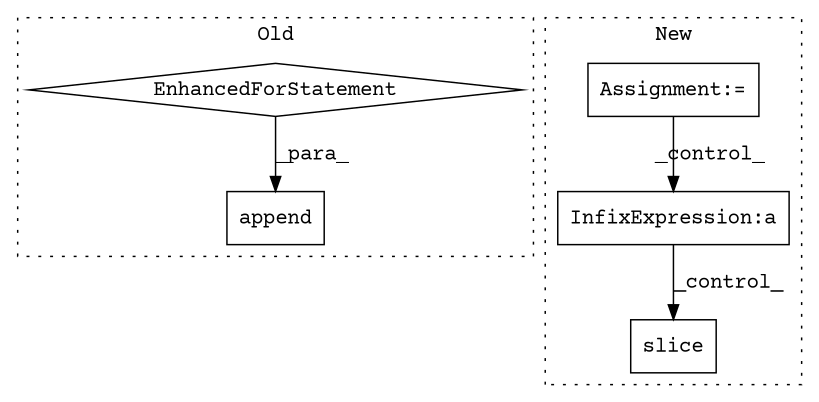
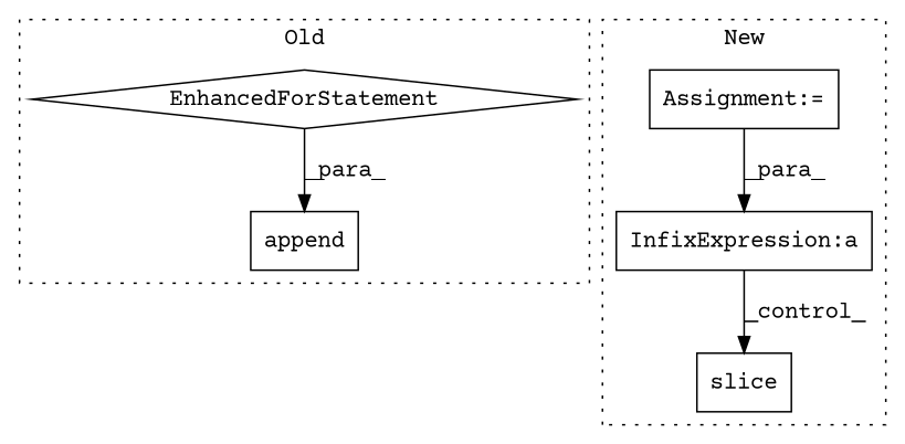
  digraph {
    fontname="Courier Prime"
    node [a=32 fontname="Courier Prime" shape=box]
    edge [fontname="Courier Prime"]
    n1 [l="7,1" label=append s="4825,4894"]
    n2 [a=70 l="53,2" label=EnhancedForStatement s="4530,4605" shape=diamond]
    n3 [l="6,1" label=slice s="1640,1720"]
    n4 [a=27 l=3 label="InfixExpression:a" s=1482]
    n5 [a=7 l=6 label="Assignment:=" s=1393]
    subgraph cluster_1 {
      label=Old
      style=dotted
      n1
      n2
    }
    subgraph cluster_2 {
      label=New
      style=dotted
      n3
      n4
      n5
    }
    n2 -> n1 [label=_para_]
    n4 -> n3 [label=_control_]
-   n5 -> n4 [label=_control_]
+   n5 -> n4 [label=_para_]
  }
